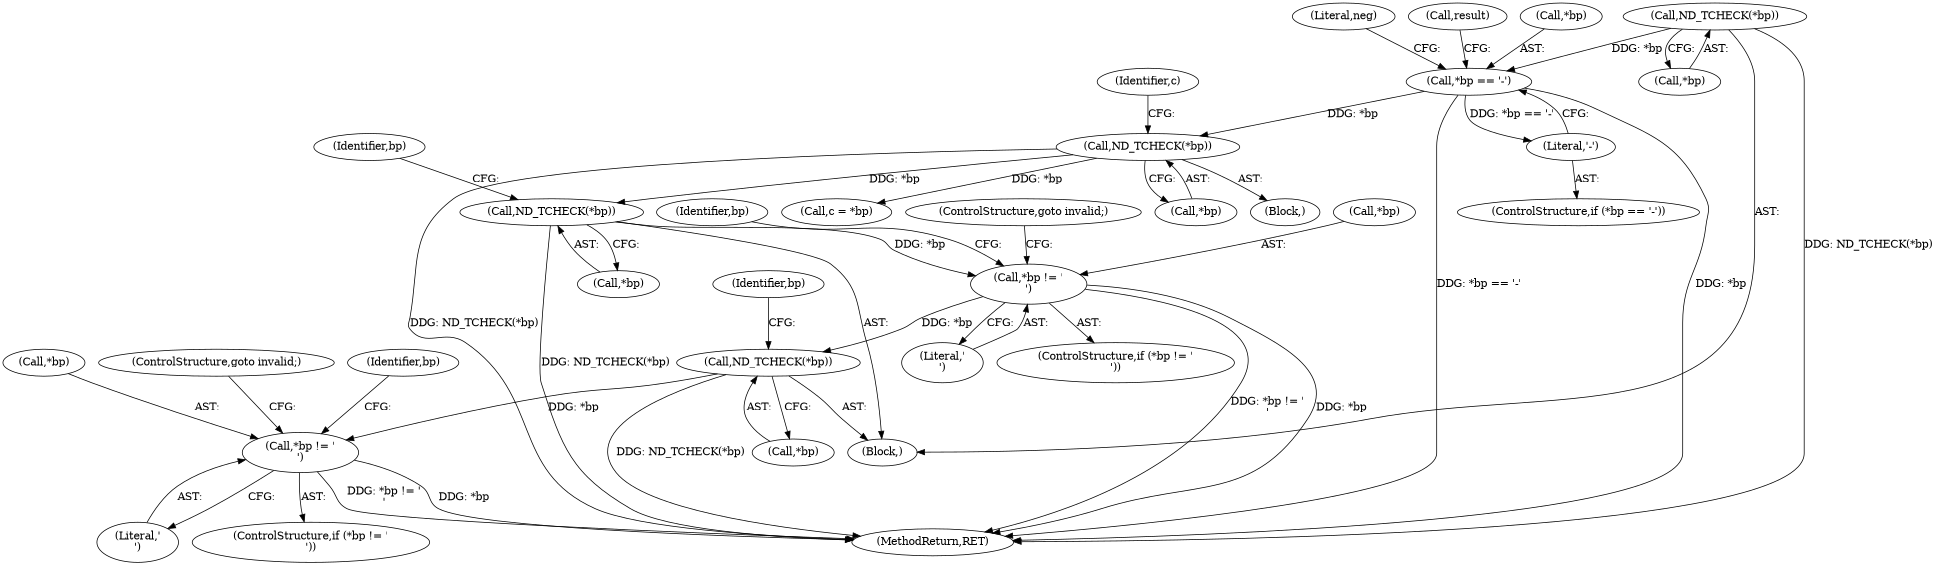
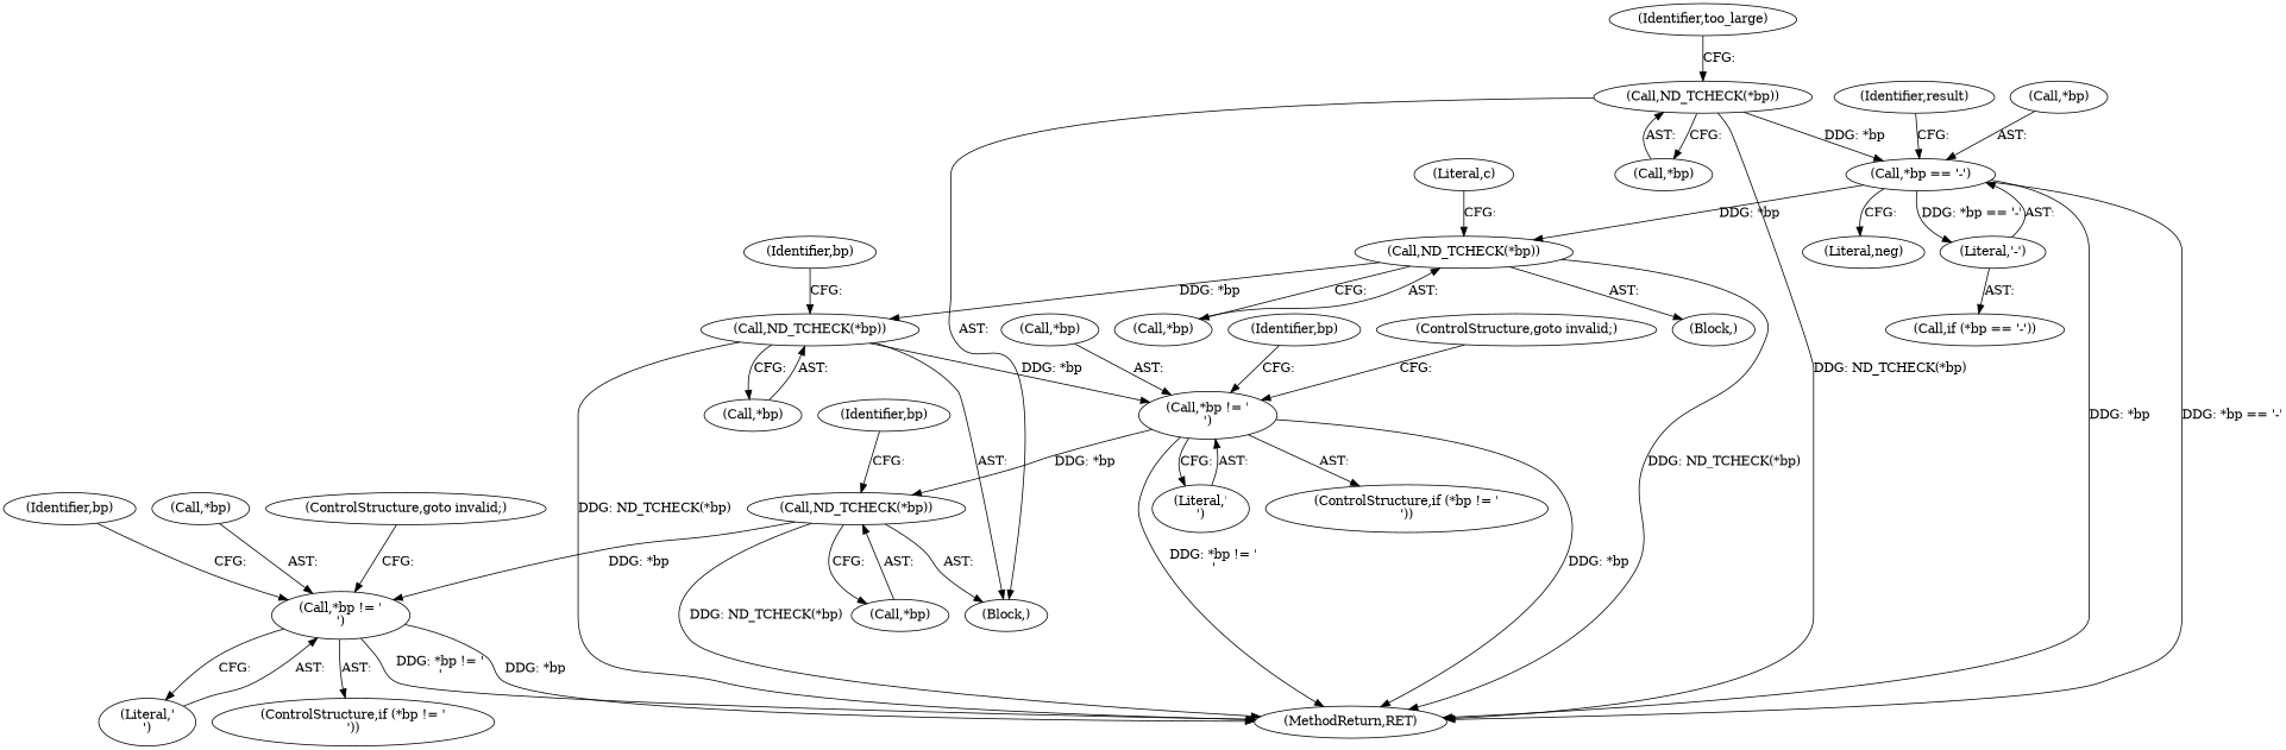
  digraph {
    n1 [label="(Call,*bp != '\r')"]
    n2 [label="(Call,ND_TCHECK(*bp))"]
    n3 [label="(Literal,'\r')"]
    n4 [label="(MethodReturn,RET)"]
    n5 [label="(ControlStructure,if (*bp != '\r'))"]
    n6 [label="(Block,)"]
    n7 [label="(Call,*bp != '\n')"]
    n8 [label="(Call,*bp)"]
    n9 [label="(Call,ND_TCHECK(*bp))"]
    n10 [label="(Call,*bp)"]
    n11 [label="(Call,ND_TCHECK(*bp))"]
-   n12 [label="(Call,c = *bp)"]
    n13 [label="(Call,*bp)"]
    n14 [label="(Block,)"]
    n15 [label="(Call,*bp == '-')"]
    n16 [label="(Literal,'-')"]
-   n17 [label="(ControlStructure,if (*bp == '-'))"]
+   n17 [label="(Call,if (*bp == '-'))"]
    n18 [label="(Call,ND_TCHECK(*bp))"]
    n19 [label="(Call,*bp)"]
    n20 [label="(Literal,'\n')"]
    n21 [label="(ControlStructure,if (*bp != '\n'))"]
    n22 [label="(Call,*bp)"]
    n23 [label="(Identifier,bp)"]
    n24 [label="(Literal,neg)"]
    n25 [label="(Call,*bp)"]
    n26 [label="(ControlStructure,goto invalid;)"]
-   n27 [label="(Identifier,c)"]
+   n27 [label="(Literal,c)"]
+   n28 [label="(Identifier,too_large)"]
    n29 [label="(Identifier,bp)"]
    n30 [label="(Identifier,bp)"]
    n31 [label="(ControlStructure,goto invalid;)"]
-   n32 [label="(Call,result)"]
+   n32 [label="(Identifier,result)"]
    n33 [label="(Identifier,bp)"]
    n34 [label="(Call,*bp)"]
    n1 -> n2 [label="DDG: *bp"]
    n1 -> n3 [label="CFG: "]
    n1 -> n4 [label="DDG: *bp != '\r'"]
    n1 -> n4 [label="DDG: *bp"]
    n1 -> n5 [label="AST: "]
    n2 -> n4 [label="DDG: ND_TCHECK(*bp)"]
    n2 -> n6 [label="AST: "]
    n2 -> n7 [label="DDG: *bp"]
    n2 -> n8 [label="CFG: "]
    n3 -> n1 [label="AST: "]
    n7 -> n4 [label="DDG: *bp != '\n'"]
    n7 -> n4 [label="DDG: *bp"]
    n7 -> n20 [label="CFG: "]
    n7 -> n21 [label="AST: "]
    n8 -> n2 [label="AST: "]
    n9 -> n1 [label="DDG: *bp"]
    n9 -> n4 [label="DDG: ND_TCHECK(*bp)"]
    n9 -> n6 [label="AST: "]
    n9 -> n10 [label="CFG: "]
    n10 -> n9 [label="AST: "]
    n11 -> n4 [label="DDG: ND_TCHECK(*bp)"]
    n11 -> n9 [label="DDG: *bp"]
-   n11 -> n12 [label="DDG: *bp"]
    n11 -> n13 [label="CFG: "]
    n11 -> n14 [label="AST: "]
    n13 -> n11 [label="AST: "]
    n15 -> n4 [label="DDG: *bp == '-'"]
    n15 -> n4 [label="DDG: *bp"]
    n15 -> n11 [label="DDG: *bp"]
    n15 -> n16 [label="DDG: *bp == '-'"]
-   n16 -> n15 [label="CFG: "]
+   n16 -> n15 [label="AST: "]
    n16 -> n17 [label="AST: "]
    n18 -> n4 [label="DDG: ND_TCHECK(*bp)"]
    n18 -> n6 [label="AST: "]
    n18 -> n15 [label="DDG: *bp"]
    n18 -> n19 [label="CFG: "]
    n19 -> n18 [label="AST: "]
    n20 -> n7 [label="AST: "]
    n22 -> n1 [label="AST: "]
    n23 -> n1 [label="CFG: "]
-   n24 -> n15 [label="CFG: "]
+   n15 -> n24 [label="CFG: "]
    n25 -> n7 [label="AST: "]
    n26 -> n7 [label="CFG: "]
    n27 -> n11 [label="CFG: "]
+   n28 -> n18 [label="CFG: "]
    n29 -> n9 [label="CFG: "]
    n30 -> n7 [label="CFG: "]
    n31 -> n1 [label="CFG: "]
    n32 -> n15 [label="CFG: "]
    n33 -> n2 [label="CFG: "]
    n34 -> n15 [label="AST: "]
  }
